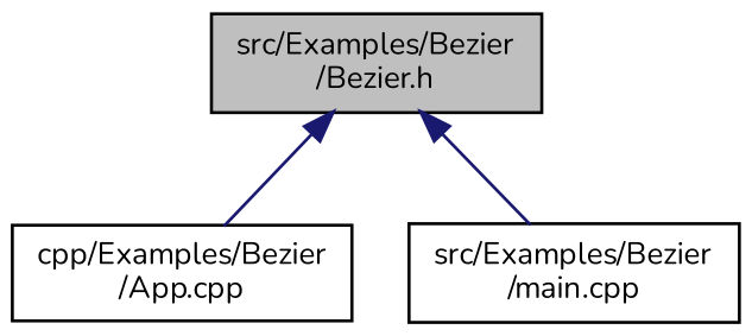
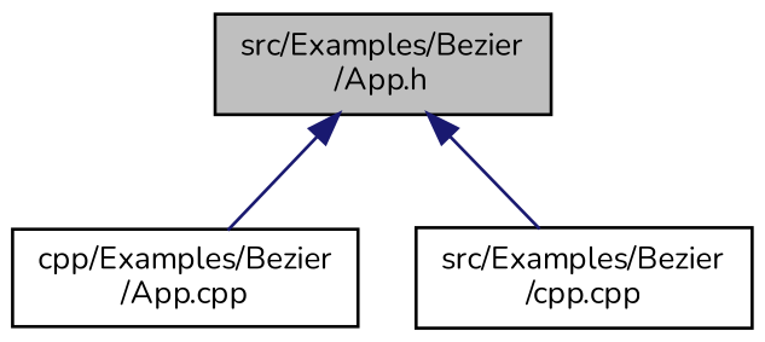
  digraph {
    fontname=Nunito
    node [color=black fillcolor=white fontname=Nunito fontsize=10 shape=record style=filled]
    edge [color=midnightblue dir=back fontname=Nunito fontsize=10 labelfontname=Helvetica labelfontsize=10 style=solid]
-   n1 [fillcolor=grey75 fontcolor=black height=0.2 label="src/Examples/Bezier\l/Bezier.h" width=0.4]
+   n1 [fillcolor=grey75 fontcolor=black height=0.2 label="src/Examples/Bezier\l/App.h" width=0.4]
    n2 [height=0.2 label="cpp/Examples/Bezier\l/App.cpp" width=0.4]
-   n3 [height=0.2 label="src/Examples/Bezier\l/main.cpp" width=0.4]
+   n3 [height=0.2 label="src/Examples/Bezier\l/cpp.cpp" width=0.4]
    n1 -> n2
    n1 -> n3
  }
